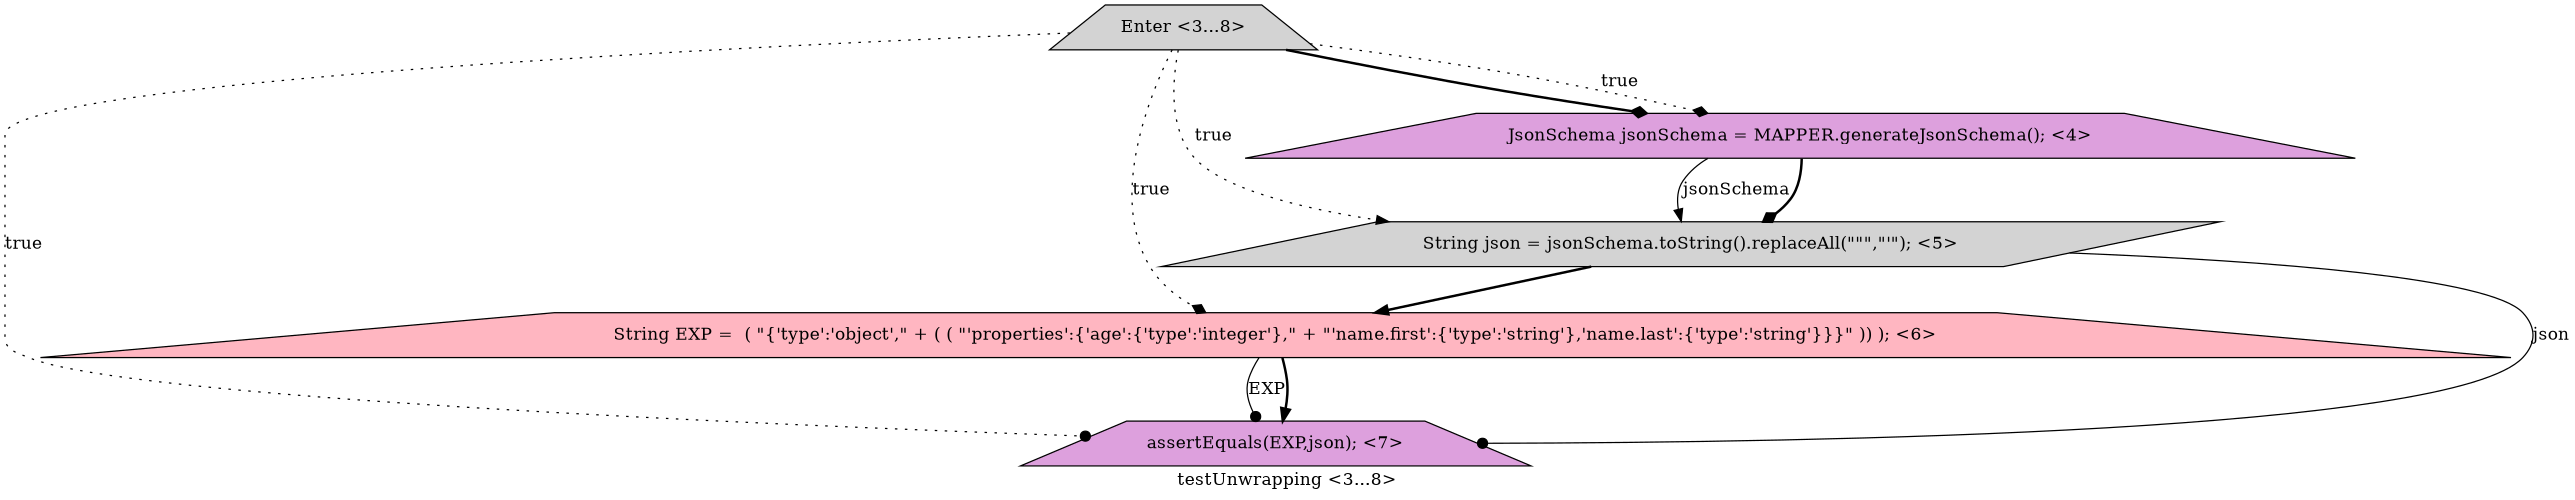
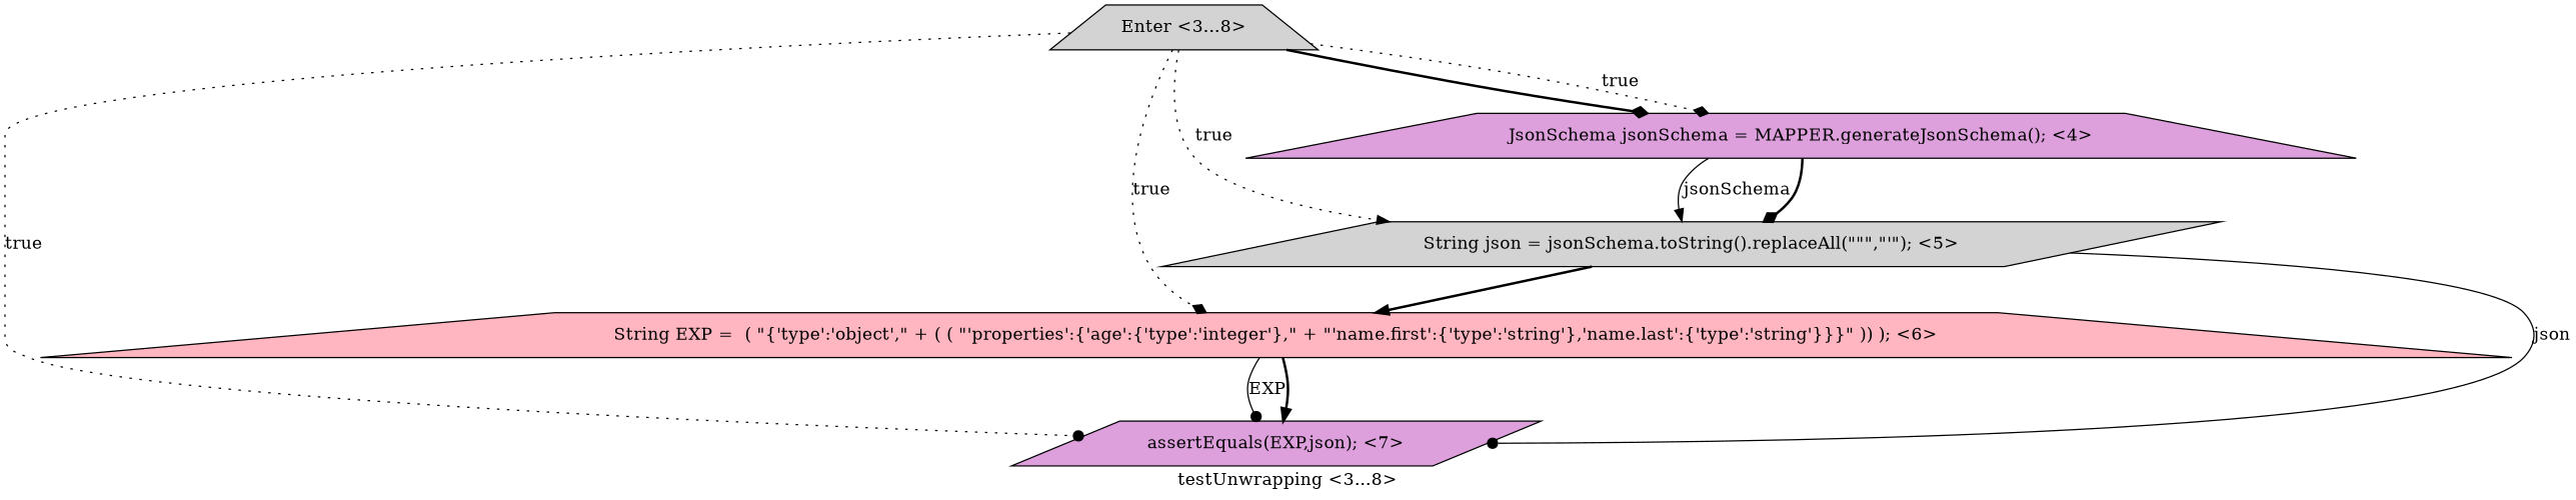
  digraph {
    label="testUnwrapping <3...8>"
    node [fillcolor=plum shape=trapezium style=filled]
    edge [arrowhead=normal style=bold]
    n1 [fillcolor=lightpink label="String EXP =  ( \"{'type':'object',\" + ( ( \"'properties':{'age':{'type':'integer'},\" + \"'name.first':{'type':'string'},'name.last':{'type':'string'}}}\" )) ); <6>"]
-   n2 [label="assertEquals(EXP,json); <7>"]
+   n2 [label="assertEquals(EXP,json); <7>" shape=parallelogram]
    n3 [fillcolor=lightgrey label="Enter <3...8>"]
    n4 [fillcolor=lightgrey label="String json = jsonSchema.toString().replaceAll(\"\"\",\"'\"); <5>" shape=parallelogram]
    n5 [label="JsonSchema jsonSchema = MAPPER.generateJsonSchema(); <4>"]
    n1 -> n2 [arrowhead=dot label=EXP style=solid]
    n1 -> n2
    n3 -> n1 [arrowhead=diamond label=true style=dotted]
    n3 -> n2 [arrowhead=dot label=true style=dotted]
    n3 -> n4 [label=true style=dotted]
    n3 -> n5 [arrowhead=diamond label=true style=dotted]
    n3 -> n5 [arrowhead=diamond]
    n4 -> n1
    n4 -> n2 [arrowhead=dot label=json style=solid]
    n5 -> n4 [label=jsonSchema style=solid]
    n5 -> n4 [arrowhead=diamond]
  }
